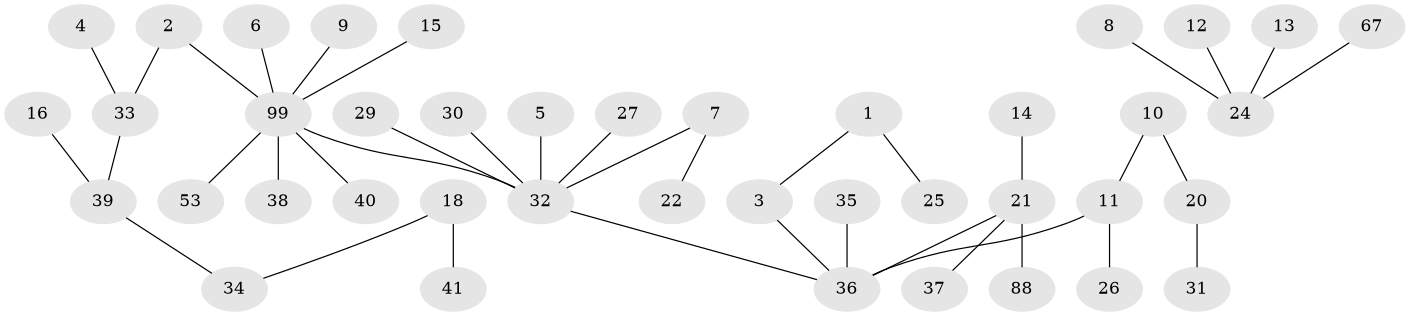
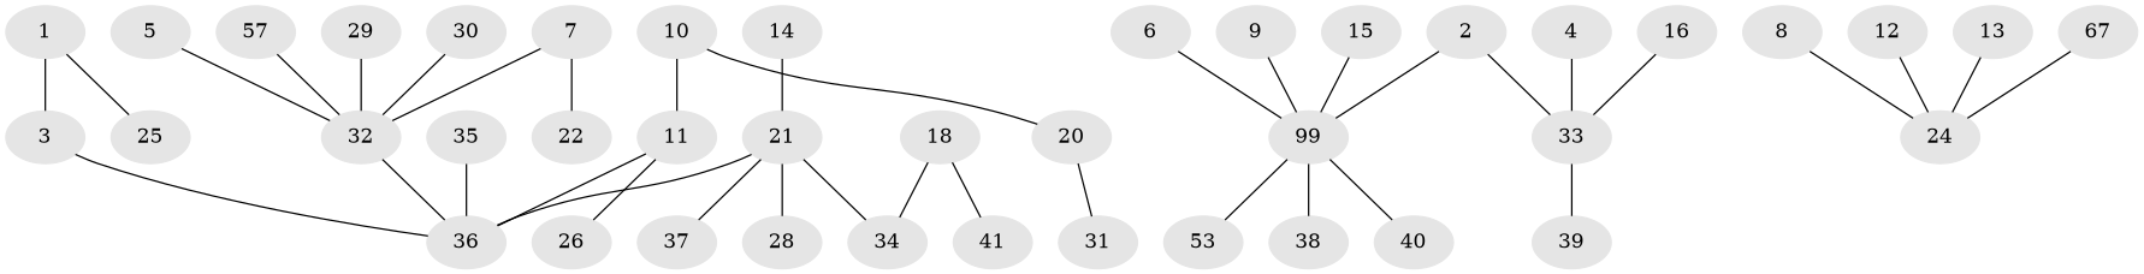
  graph {
    node [color=gray90 style=filled]
    edge [weight=1.0]
    1
    25
    3
    32
    36
    n6 [label=99]
    2
    33
    n9 [label=53]
    38
    40
    39
    4
    5
    6
    7
    22
    8
    24
    21
-   28 [label=88]
+   28
    34
    37
    9
    10
    11
    20
    26
    31
    12
    13
    14
    15
    16
    n35 [label=67]
    18
    41
-   27
+   27 [label=57]
    29
    30
    35
    1 -- 25
    1 -- 3
    3 -- 36
    32 -- 36
-   n6 -- 32
    n6 -- n9
    n6 -- 38
    n6 -- 40
    2 -- n6
    2 -- 33
    33 -- 39
    4 -- 33
    5 -- 32
    6 -- n6
    7 -- 32
    7 -- 22
    8 -- 24
    21 -- 36
    21 -- 28
-   39 -- 34
+   21 -- 34
    21 -- 37
    9 -- n6
    10 -- 11
    10 -- 20
    11 -- 36
    11 -- 26
    20 -- 31
    12 -- 24
    13 -- 24
    14 -- 21
    15 -- n6
-   16 -- 39
+   16 -- 33
    n35 -- 24
    18 -- 34
    18 -- 41
    27 -- 32
    29 -- 32
    30 -- 32
    35 -- 36
  }
